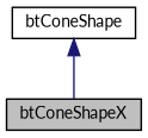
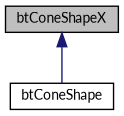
  digraph {
    fontname=Lato
    node [color=black fontname=Lato fontsize=10 shape=record style=filled]
    n1 [fillcolor=grey75 fontcolor=black height=0.2 label=btConeShapeX width=0.4]
    n2 [fillcolor=white height=0.2 label=btConeShape width=0.4]
-   n2 -> n1 [color=midnightblue dir=back fontname=Lato fontsize=10 labelfontname=Helvetica labelfontsize=10 style=solid]
+   n1 -> n2 [color=midnightblue dir=back fontname=Lato fontsize=10 labelfontname=Helvetica labelfontsize=10 style=solid]
  }
